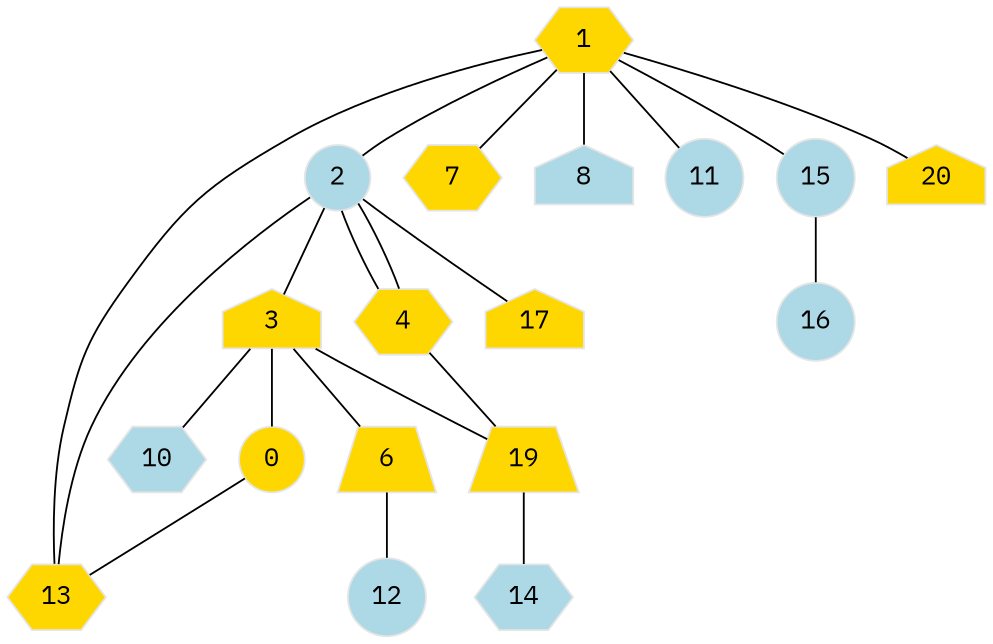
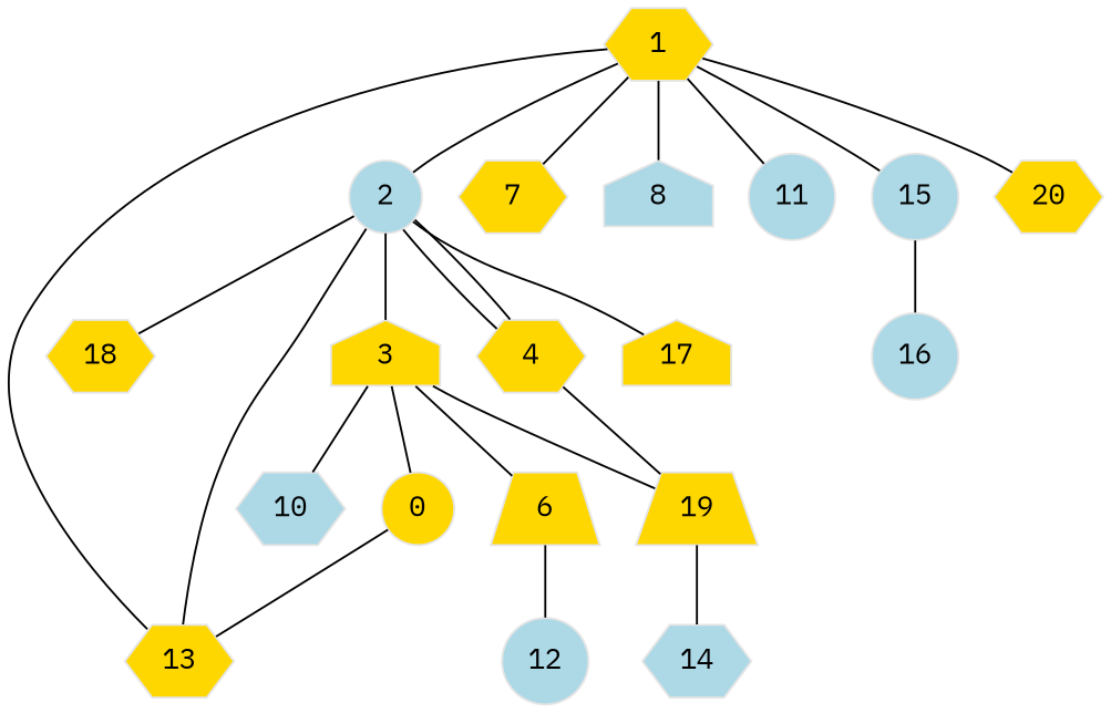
  graph {
    fontname="IBM Plex Mono"
    node [color=gray90 fillcolor=gold fontname="IBM Plex Mono" shape=hexagon style=filled]
    edge [fontname="IBM Plex Mono"]
    2 [fillcolor=lightblue shape=circle]
    1
    7
    8 [fillcolor=lightblue shape=house]
    11 [fillcolor=lightblue shape=circle]
    13
    15 [fillcolor=lightblue shape=circle]
-   20 [shape=house]
+   20
    3 [shape=house]
    4
    17 [shape=house]
+   18
    16 [fillcolor=lightblue shape=circle]
    6 [shape=trapezium]
    n15 [label=0 shape=circle]
    10 [fillcolor=lightblue]
    19 [shape=trapezium]
    12 [fillcolor=lightblue shape=circle]
    14 [fillcolor=lightblue]
    2 -- 13
    2 -- 3
    2 -- 4
    2 -- 4
    2 -- 17
+   2 -- 18
    1 -- 2
    1 -- 7
    1 -- 8
    1 -- 11
    1 -- 13
    1 -- 15
    1 -- 20
    15 -- 16
    3 -- 6
    3 -- n15
    3 -- 10
    3 -- 19
    4 -- 19
    6 -- 12
    n15 -- 13
    19 -- 14
  }
